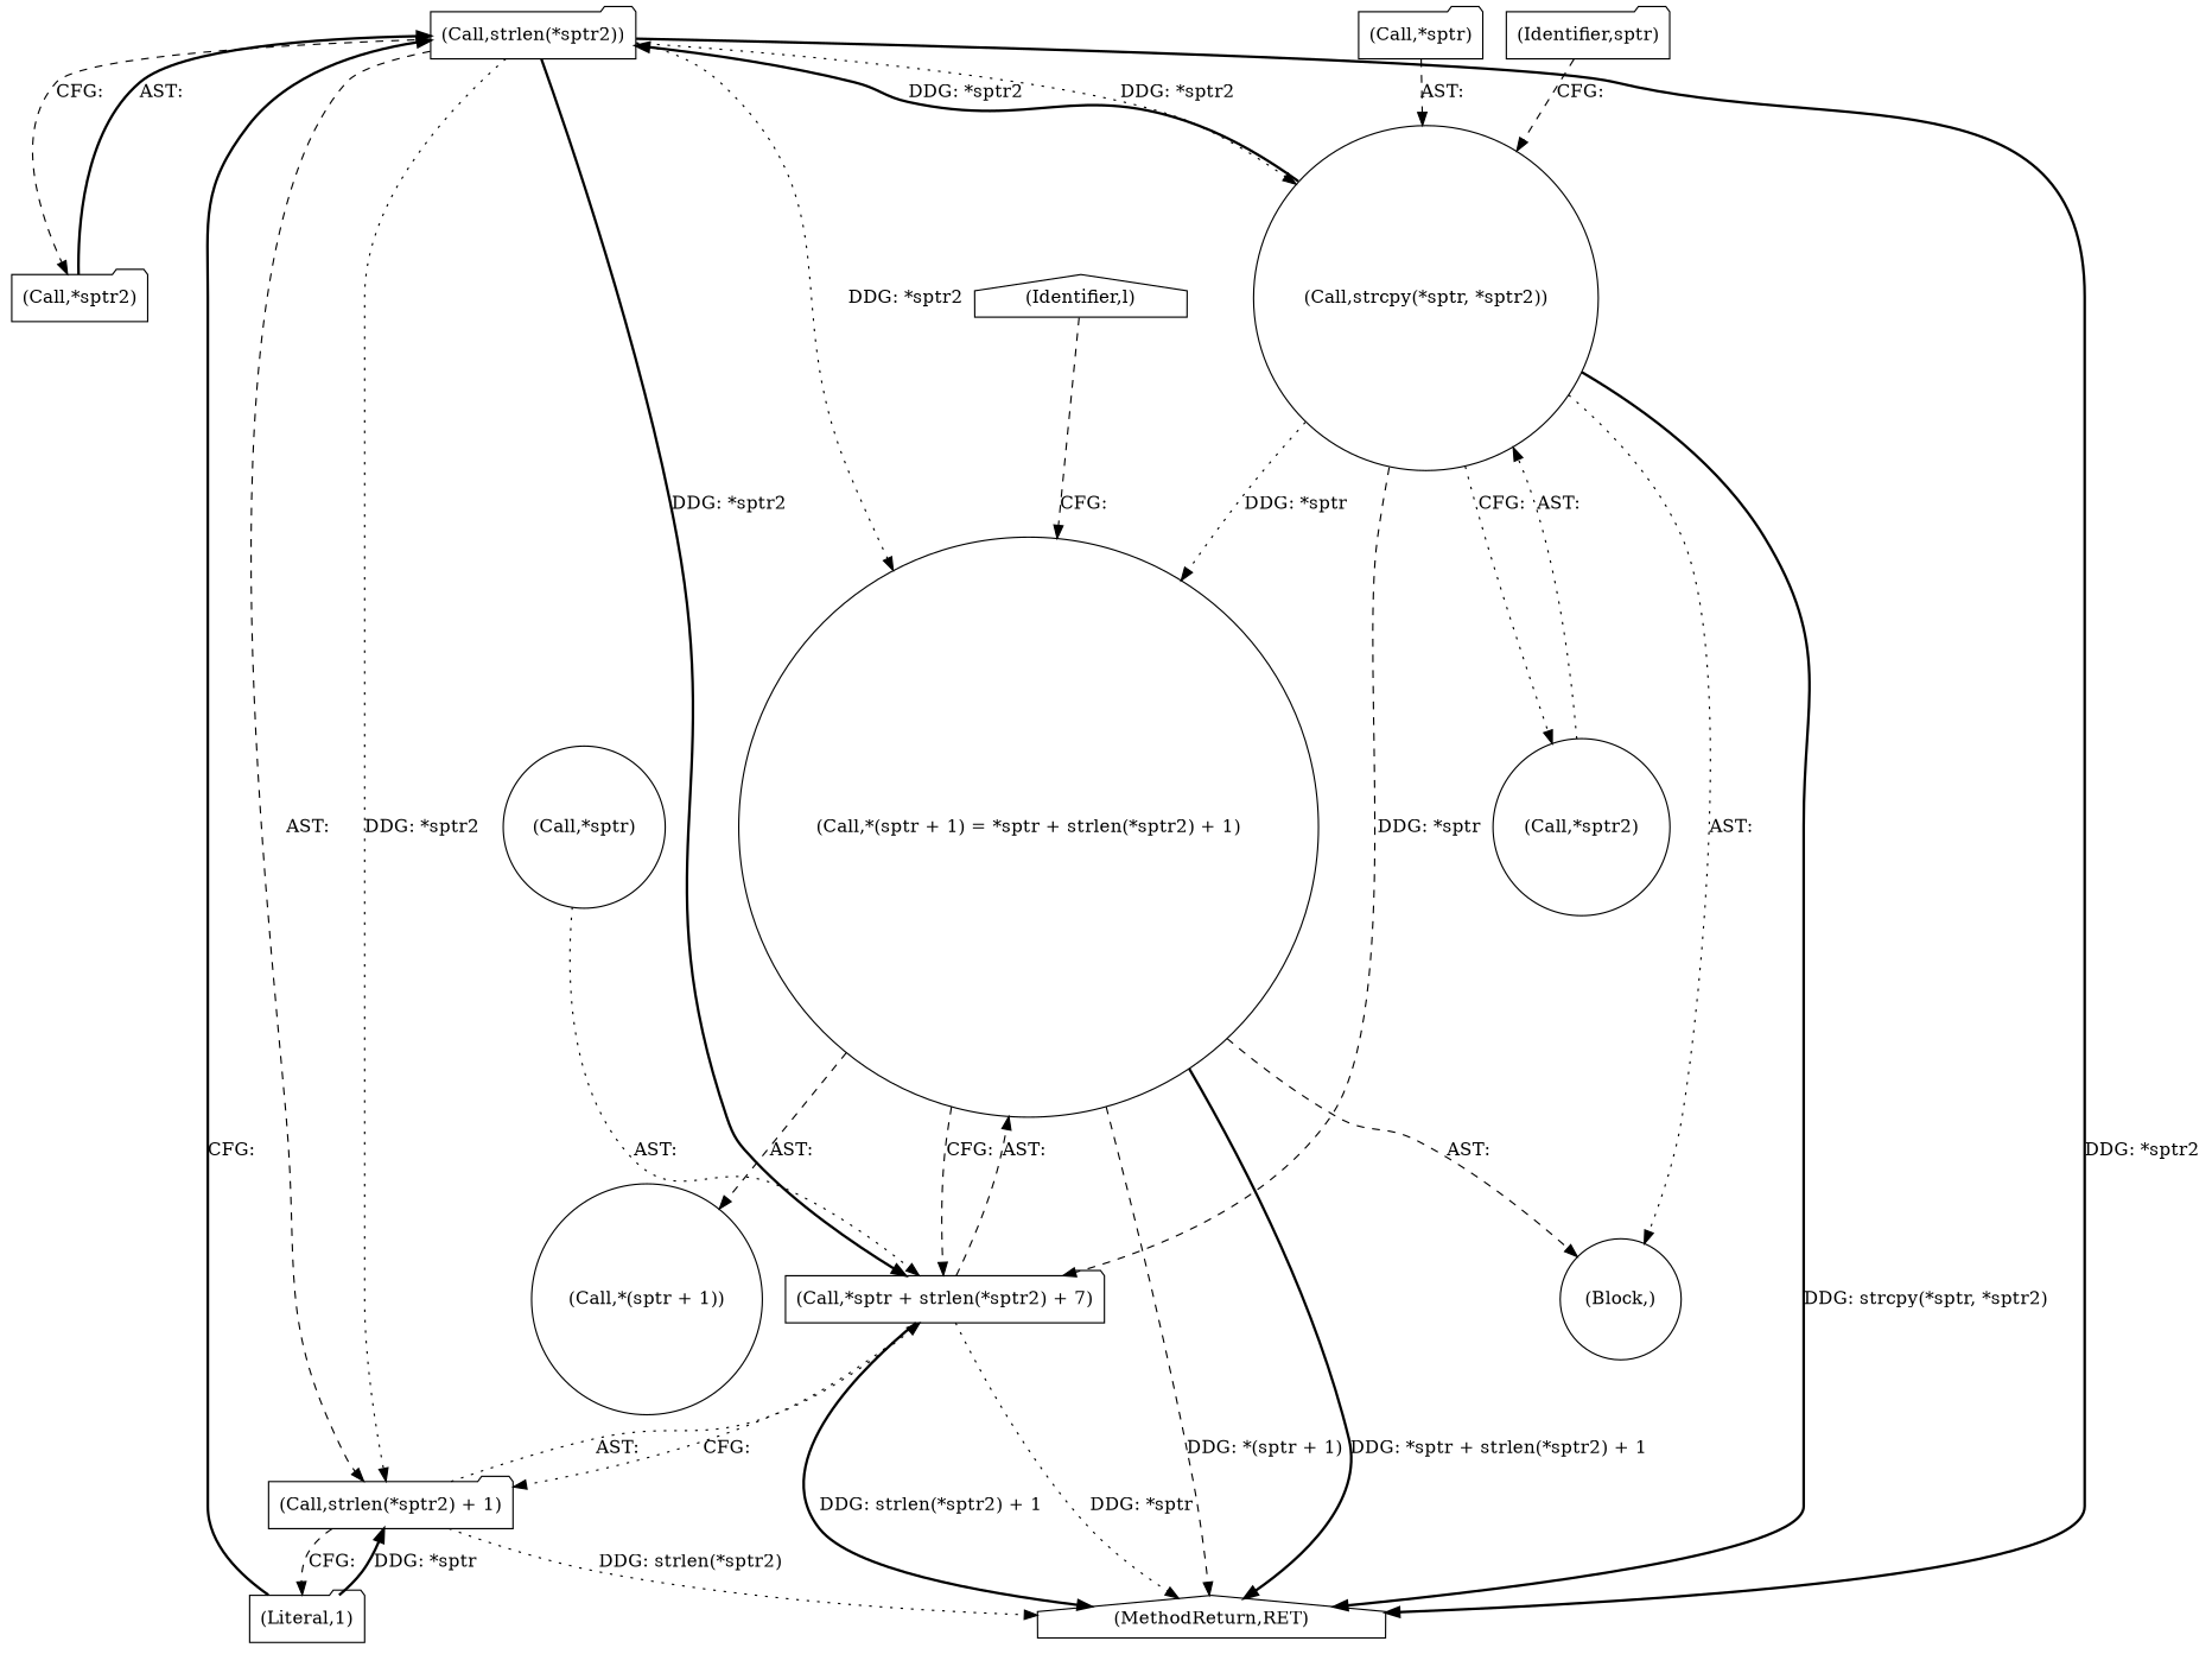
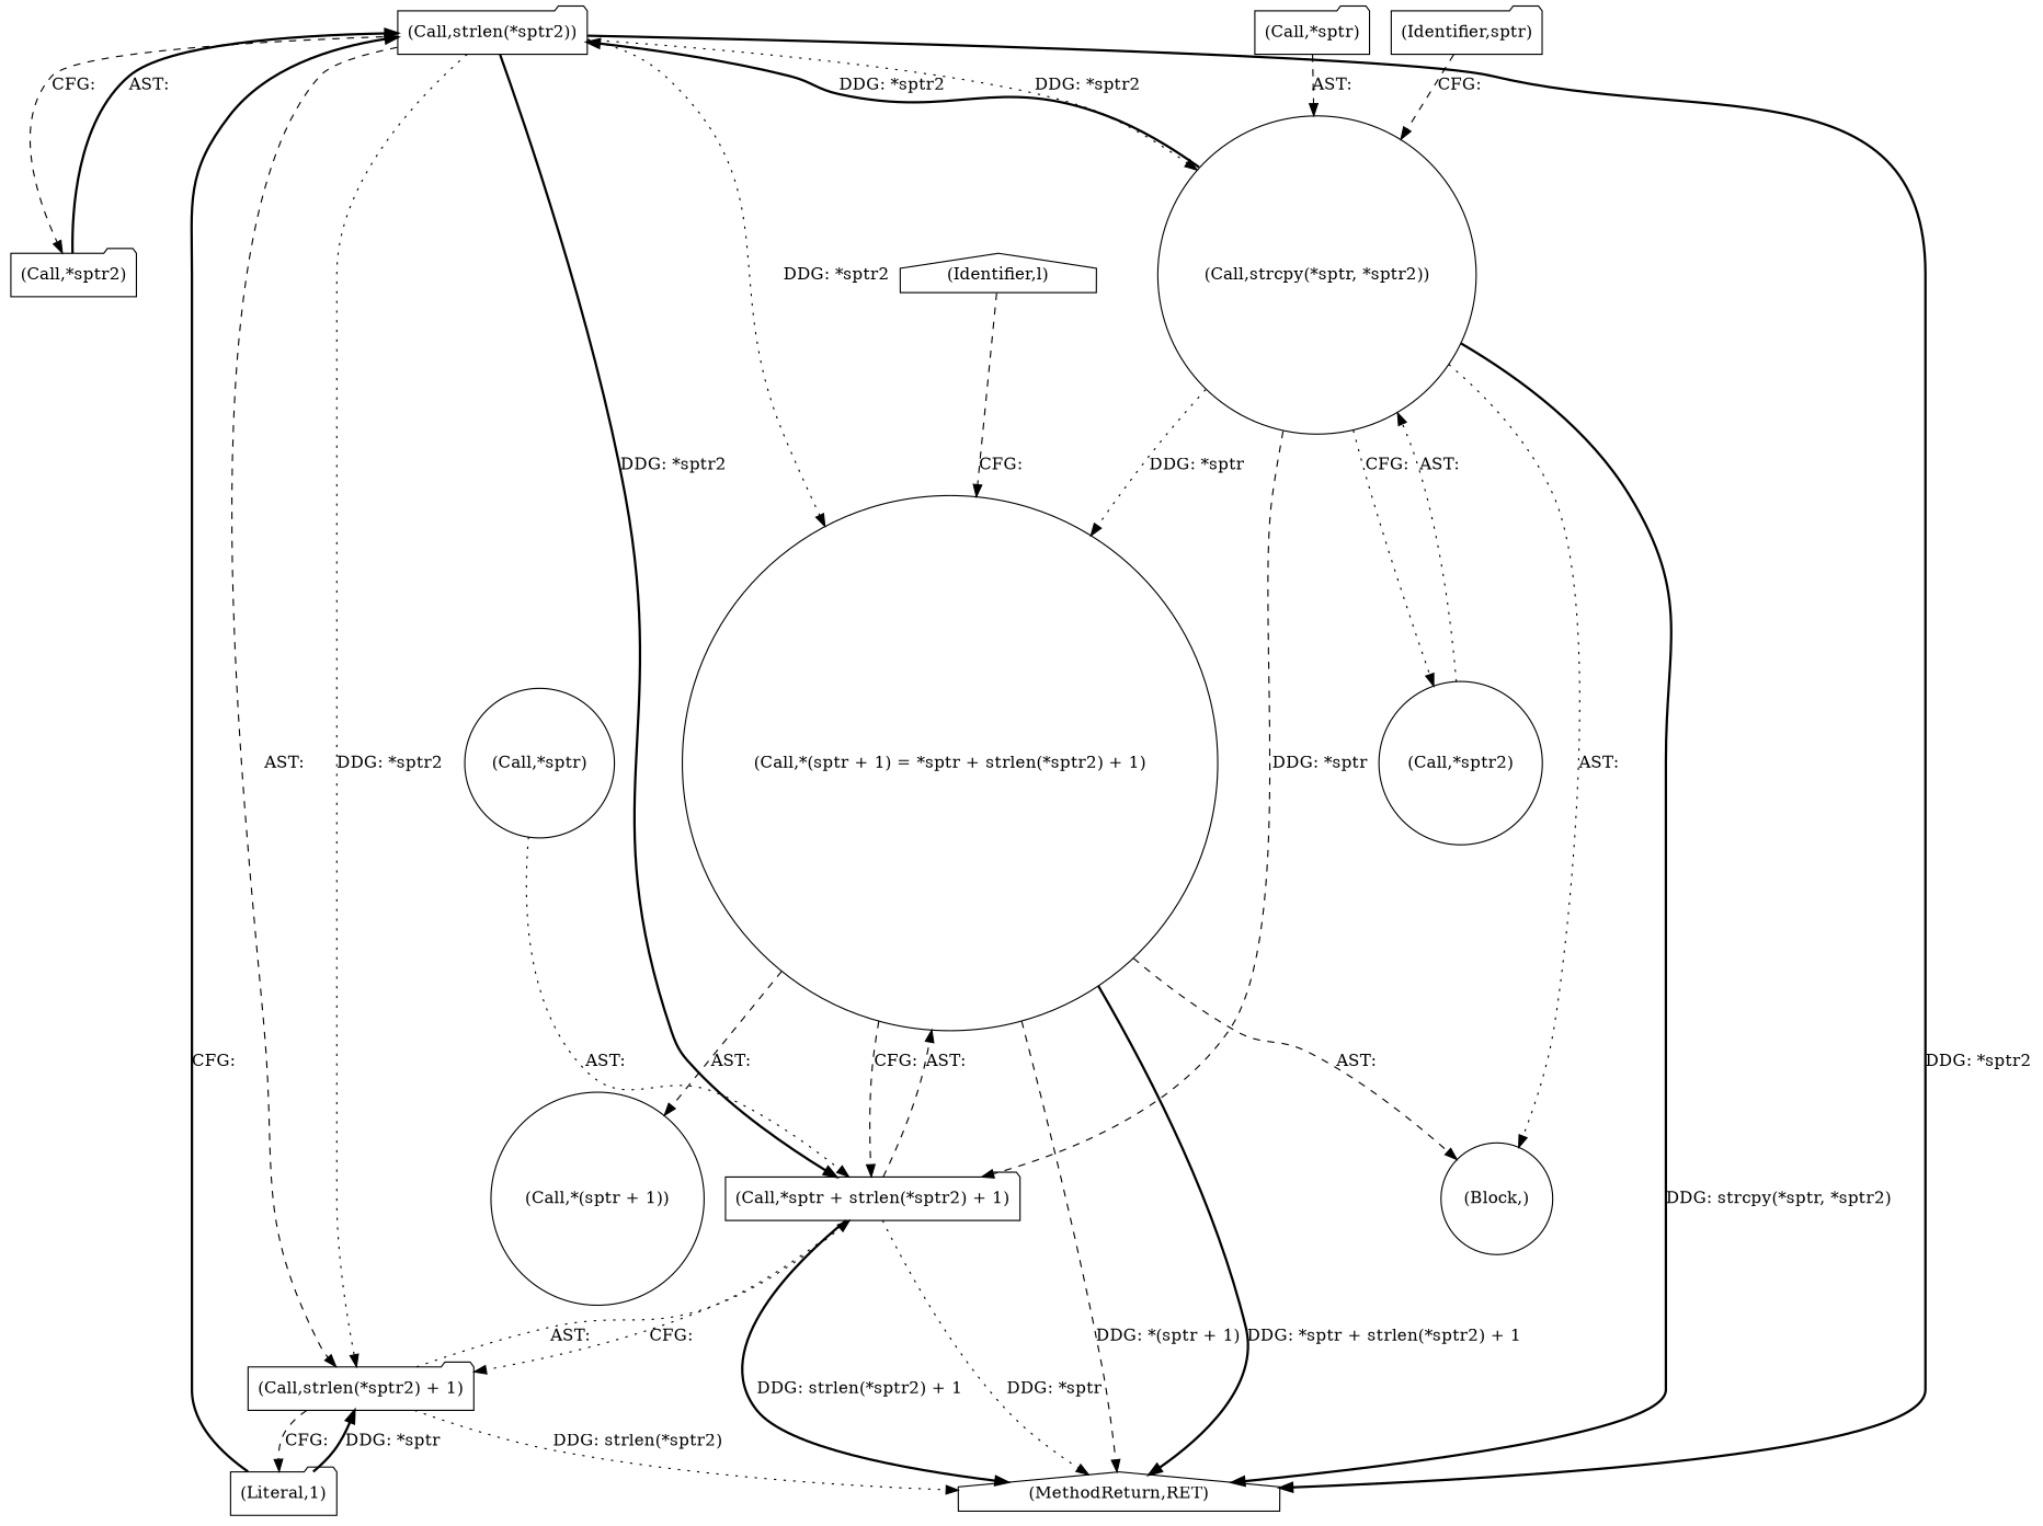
  digraph {
    node [shape=folder]
    edge [style=dotted]
    n1 [label="(Call,strlen(*sptr2))"]
    n2 [label="(Call,strcpy(*sptr, *sptr2))" shape=circle]
    n3 [label="(Call,*(sptr + 1) = *sptr + strlen(*sptr2) + 1)" shape=circle]
-   n4 [label="(Call,*sptr + strlen(*sptr2) + 7)"]
+   n4 [label="(Call,*sptr + strlen(*sptr2) + 1)"]
    n5 [label="(Call,strlen(*sptr2) + 1)"]
    n6 [label="(MethodReturn,RET)" shape=house]
    n7 [label="(Call,*sptr2)"]
    n8 [label="(Call,*sptr2)" shape=circle]
    n9 [label="(Block,)" shape=circle]
    n10 [label="(Call,*(sptr + 1))" shape=circle]
    n11 [label="(Literal,1)"]
    n12 [label="(Call,*sptr)"]
    n13 [label="(Identifier,sptr)"]
    n14 [label="(Identifier,l)" shape=house]
    n15 [label="(Call,*sptr)" shape=circle]
    n1 -> n2 [label="DDG: *sptr2"]
    n1 -> n3 [label="DDG: *sptr2"]
    n1 -> n4 [label="DDG: *sptr2" style=bold]
    n1 -> n5 [label="AST: " style=dashed]
    n1 -> n5 [label="DDG: *sptr2"]
    n1 -> n6 [label="DDG: *sptr2" style=bold]
    n1 -> n7 [label="CFG: " style=dashed]
    n2 -> n1 [label="DDG: *sptr2" style=bold]
    n2 -> n3 [label="DDG: *sptr"]
    n2 -> n4 [label="DDG: *sptr" style=dashed]
    n2 -> n6 [label="DDG: strcpy(*sptr, *sptr2)" style=bold]
    n2 -> n8 [label="CFG: "]
    n2 -> n9 [label="AST: "]
    n3 -> n4 [label="CFG: " style=dashed]
    n3 -> n6 [label="DDG: *(sptr + 1)" style=dashed]
    n3 -> n6 [label="DDG: *sptr + strlen(*sptr2) + 1" style=bold]
    n3 -> n9 [label="AST: " style=dashed]
    n3 -> n10 [label="AST: " style=dashed]
    n4 -> n3 [label="AST: " style=dashed]
    n4 -> n5 [label="CFG: "]
    n4 -> n6 [label="DDG: strlen(*sptr2) + 1" style=bold]
    n4 -> n6 [label="DDG: *sptr"]
    n5 -> n4 [label="AST: "]
    n5 -> n6 [label="DDG: strlen(*sptr2)"]
    n5 -> n11 [label="CFG: " style=dashed]
    n7 -> n1 [label="AST: " style=bold]
    n8 -> n2 [label="AST: "]
    n11 -> n1 [label="CFG: " style=bold]
    n11 -> n5 [label="DDG: *sptr" style=bold]
    n12 -> n2 [label="AST: " style=dashed]
    n13 -> n2 [label="CFG: " style=dashed]
    n14 -> n3 [label="CFG: " style=dashed]
    n15 -> n4 [label="AST: "]
  }
